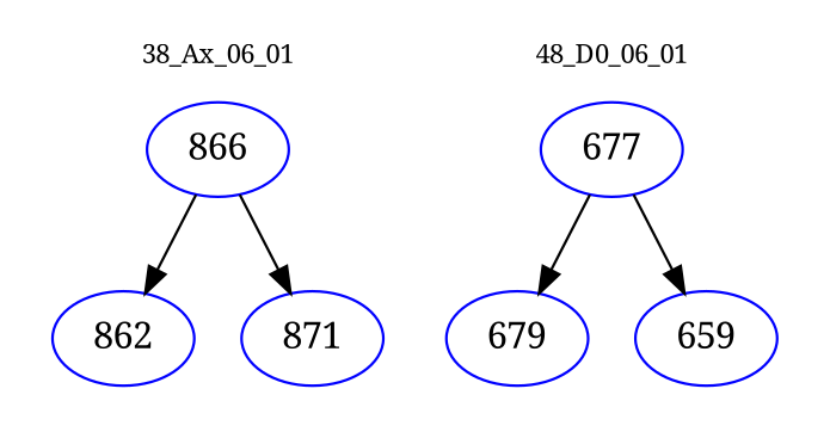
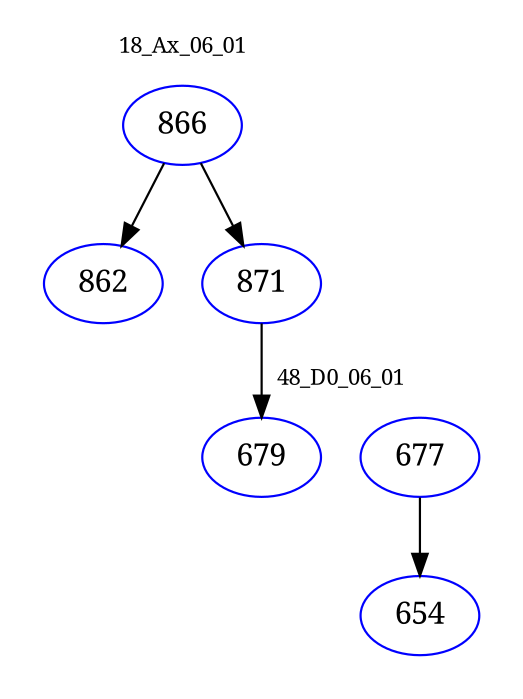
  digraph {
    fontname="Noto Serif"
    node [color=blue fontname="Noto Serif"]
    edge [color=black fontname="Noto Serif"]
    n1 [label=866]
    n2 [label=862]
    n3 [label=871]
    n4 [label=677]
    n5 [label=679]
-   n6 [label=659]
+   n6 [label=654]
    subgraph cluster_1 {
      color=white
      fontsize=10
-     label="38_Ax_06_01"
+     label="18_Ax_06_01"
      n1
      n2
      n3
    }
    subgraph cluster_2 {
      color=white
      fontsize=10
      label="48_D0_06_01"
      n4
      n5
      n6
    }
    n1 -> n2
    n1 -> n3
-   n4 -> n5
+   n3 -> n5
    n4 -> n6
  }
